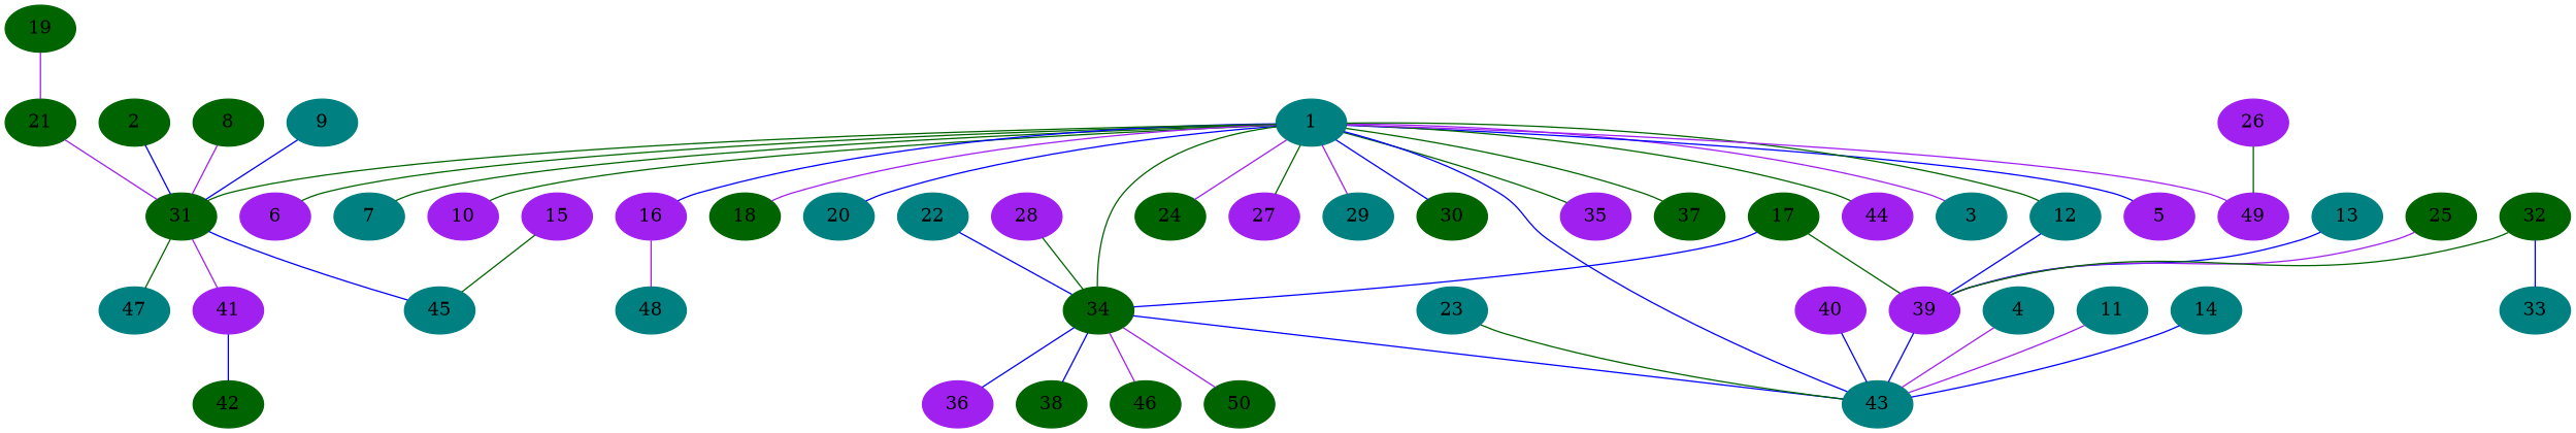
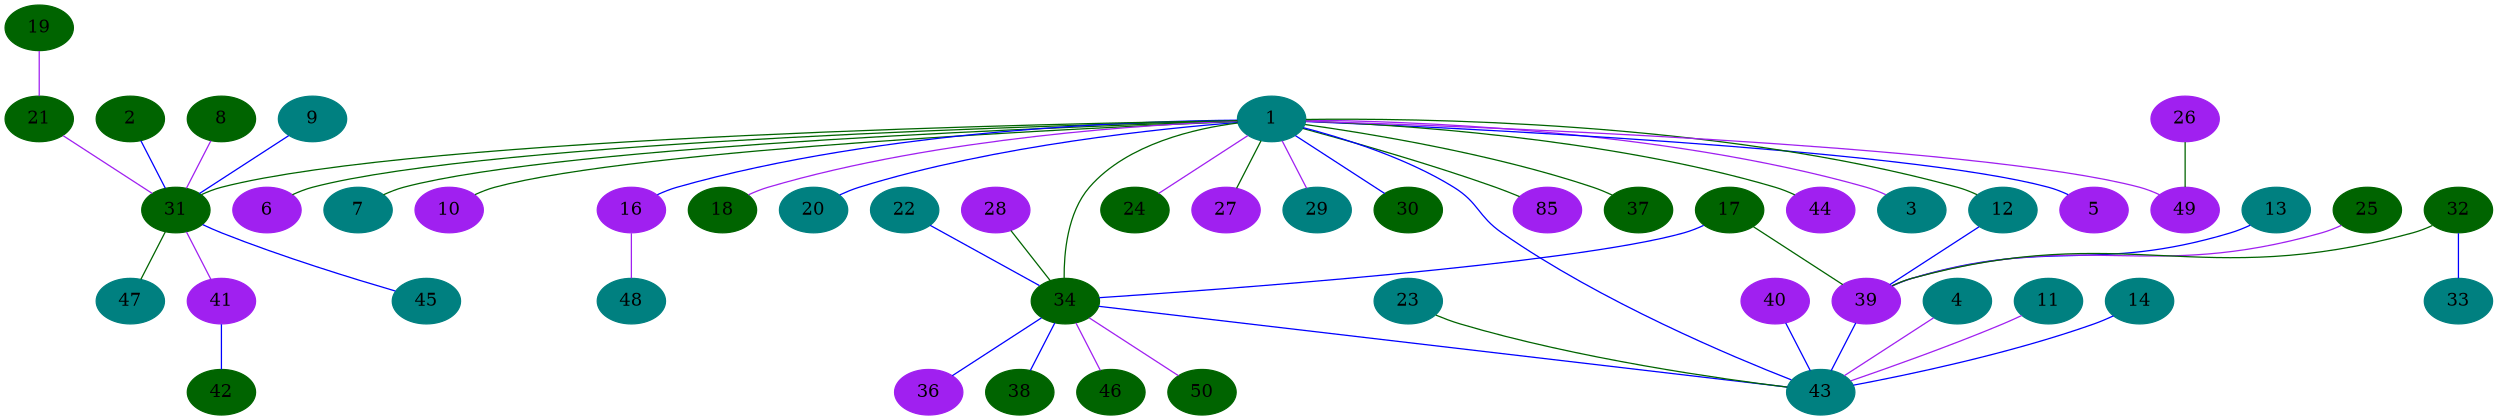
  graph {
    node [color=teal style=filled]
    edge [color=blue weight=1.0]
    1
    3
    5 [color=purple]
    6 [color=purple]
    7
    10 [color=purple]
    12
    16 [color=purple]
    18 [color=darkgreen]
    20
    24 [color=darkgreen]
    27 [color=purple]
    29
    30 [color=darkgreen]
    31 [color=darkgreen]
    34 [color=darkgreen]
-   35 [color=purple]
+   35 [color=purple label=85]
    37 [color=darkgreen]
    43
    44 [color=purple]
    49 [color=purple]
    39 [color=purple]
    48
    45
    41 [color=purple]
    47
    36 [color=purple]
    38 [color=darkgreen]
    46 [color=darkgreen]
    50 [color=darkgreen]
    2 [color=darkgreen]
    4
    8 [color=darkgreen]
    9
    11
    13
    14
-   15 [color=purple]
    17 [color=darkgreen]
    19 [color=darkgreen]
    21 [color=darkgreen]
    22
    23
    25 [color=darkgreen]
    26 [color=purple]
    28 [color=purple]
    42 [color=darkgreen]
    32 [color=darkgreen]
    33
    40 [color=purple]
    1 -- 3 [color=purple]
    1 -- 5
    1 -- 6 [color=darkgreen]
    1 -- 7 [color=darkgreen]
    1 -- 10 [color=darkgreen]
    1 -- 12 [color=darkgreen]
    1 -- 16
    1 -- 18 [color=purple]
    1 -- 20
    1 -- 24 [color=purple]
    1 -- 27 [color=darkgreen]
    1 -- 29 [color=purple]
    1 -- 30
    1 -- 31 [color=darkgreen]
    1 -- 34 [color=darkgreen]
    1 -- 35 [color=darkgreen]
    1 -- 37 [color=darkgreen]
    1 -- 43
    1 -- 44 [color=darkgreen]
    1 -- 49 [color=purple]
    12 -- 39
    16 -- 48 [color=purple]
    31 -- 45
    31 -- 41 [color=purple]
    31 -- 47 [color=darkgreen]
    34 -- 43
    34 -- 36
    34 -- 38
    34 -- 46 [color=purple]
    34 -- 50 [color=purple]
    39 -- 43
    41 -- 42
    2 -- 31
    4 -- 43 [color=purple]
    8 -- 31 [color=purple]
    9 -- 31
    11 -- 43 [color=purple]
    13 -- 39
    14 -- 43
-   15 -- 45 [color=darkgreen]
    17 -- 34
    17 -- 39 [color=darkgreen]
    19 -- 21 [color=purple]
    21 -- 31 [color=purple]
    22 -- 34
    23 -- 43 [color=darkgreen]
    25 -- 39 [color=purple]
    26 -- 49 [color=darkgreen]
    28 -- 34 [color=darkgreen]
    32 -- 39 [color=darkgreen]
    32 -- 33
    40 -- 43
  }
